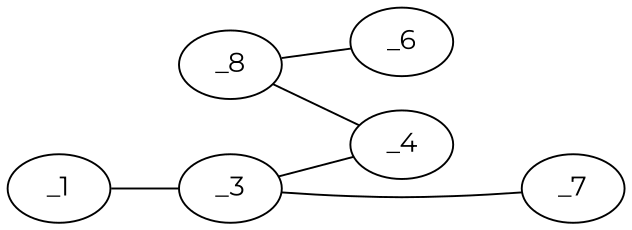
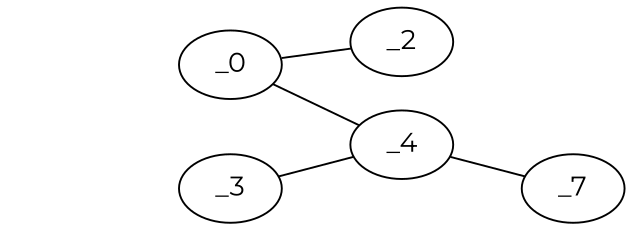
  graph {
    fontname=Montserrat
    rankdir=LR
    node [fontname=Montserrat]
    edge [fontname=Montserrat]
-   _0 [x=0.739689 y=2.86738 label=_8]
-   _2 [x=0.432215 y=1.06089 label=_6]
+   _0 [x=0.739689 y=2.86738]
+   _2 [x=0.432215 y=1.06089]
    _4 [x=1.91 y=0.63]
    _3 [x=0.0440441 y=2.00691]
    n5 [label=_7 x=1.74688 y=1.80066]
-   _1 [x=2.03147 y=3.61594]
    _0 -- _2
    _0 -- _4
-   _3 -- n5
+   _4 -- n5
    _3 -- _4
-   _1 -- _3
  }
